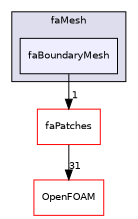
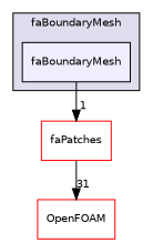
  digraph {
    compound=true
    node [fontname=Helvetica fontsize=10 shape=box color=red]
    edge [labeldistance=1.5 labelfontname=Helvetica labelfontsize=10]
    n1 [fillcolor="#eeeeff" label=faBoundaryMesh pencolor=black style=filled color=""]
    n2 [label=faPatches]
    n3 [label=OpenFOAM]
    subgraph cluster_1 {
      bgcolor="#ddddee"
      fontname=Helvetica
      fontsize=10
-     label=faMesh
+     label=faBoundaryMesh
      pencolor=black
      n1
    }
    n1 -> n2 [headlabel=1]
    n2 -> n3 [headlabel=31]
  }
